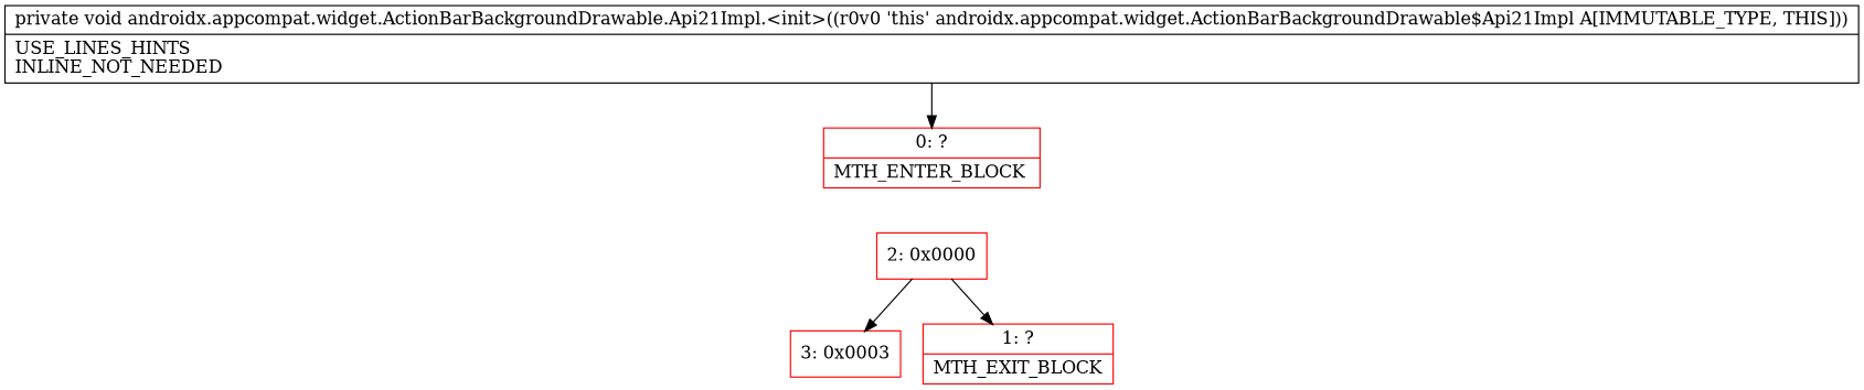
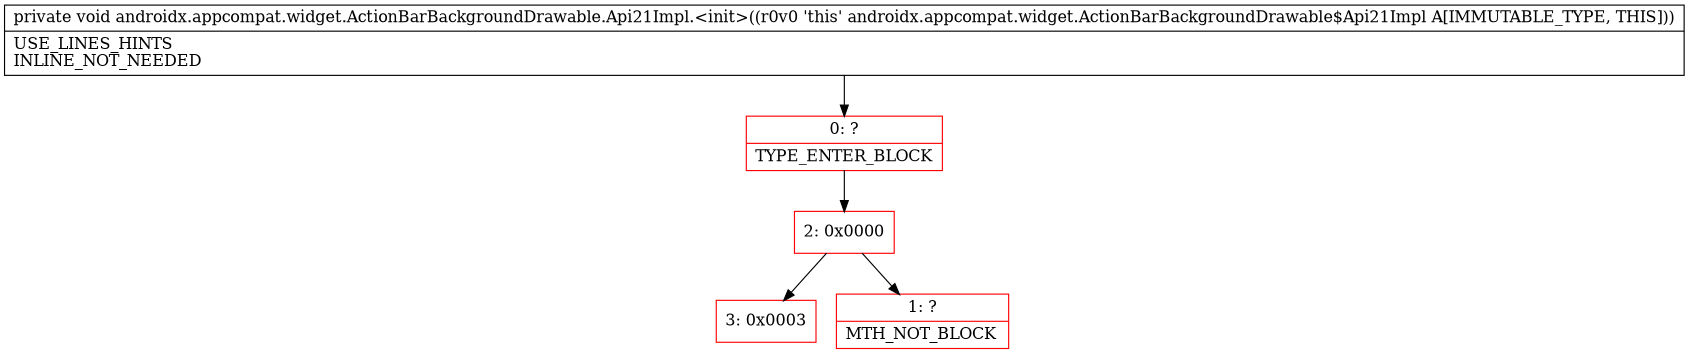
  digraph {
    node [color=red shape=record]
-   n1 [label="{0\:\ ?|MTH_ENTER_BLOCK\l}"]
+   n1 [label="{0\:\ ?|TYPE_ENTER_BLOCK\l}"]
    n2 [label="{2\:\ 0x0000}"]
    n3 [label="{3\:\ 0x0003}"]
-   n4 [label="{1\:\ ?|MTH_EXIT_BLOCK\l}"]
+   n4 [label="{1\:\ ?|MTH_NOT_BLOCK\l}"]
    n5 [label="{private void androidx.appcompat.widget.ActionBarBackgroundDrawable.Api21Impl.\<init\>((r0v0 'this' androidx.appcompat.widget.ActionBarBackgroundDrawable$Api21Impl A[IMMUTABLE_TYPE, THIS]))  | USE_LINES_HINTS\lINLINE_NOT_NEEDED\l}" color=""]
    subgraph cluster_1 {
      label="R(0)"
    }
+   n1 -> n2
    n2 -> n3
    n2 -> n4
    n5 -> n1
  }
